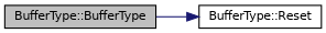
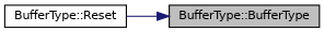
  digraph {
    rankdir=LR
    node [color=black fontname=Helvetica fontsize=10 shape=record style=filled]
    n1 [fillcolor=grey75 fontcolor=black height=0.2 label="BufferType::BufferType" width=0.4]
    n2 [fillcolor=white height=0.2 label="BufferType::Reset" width=0.4]
-   n1 -> n2 [color=midnightblue fontname=Helvetica fontsize=10 labelfontname=Helvetica labelfontsize=10 style=solid]
+   n2 -> n1 [color=midnightblue fontname=Helvetica fontsize=10 labelfontname=Helvetica labelfontsize=10 style=solid]
  }
